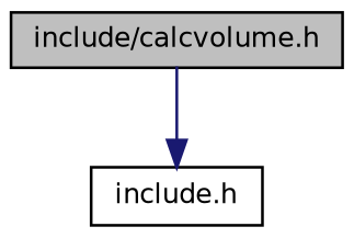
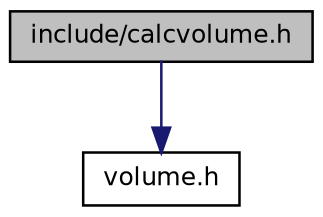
  digraph {
    node [color=black fontname=Helvetica fontsize=10 shape=record style=filled]
    n1 [fillcolor=grey75 fontcolor=black height=0.2 label="include/calcvolume.h" width=0.4]
-   n2 [fillcolor=white height=0.2 label="include.h" width=0.4]
+   n2 [fillcolor=white height=0.2 label="volume.h" width=0.4]
    n1 -> n2 [color=midnightblue fontname=Helvetica fontsize=10 labelfontname=Helvetica labelfontsize=10 style=solid]
  }
